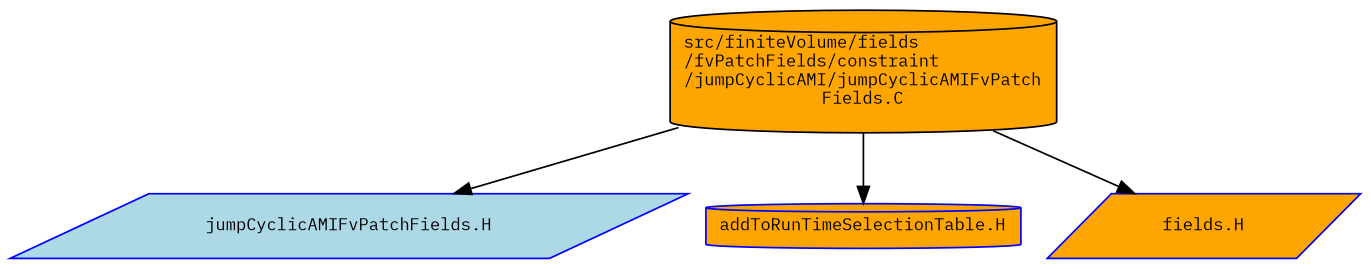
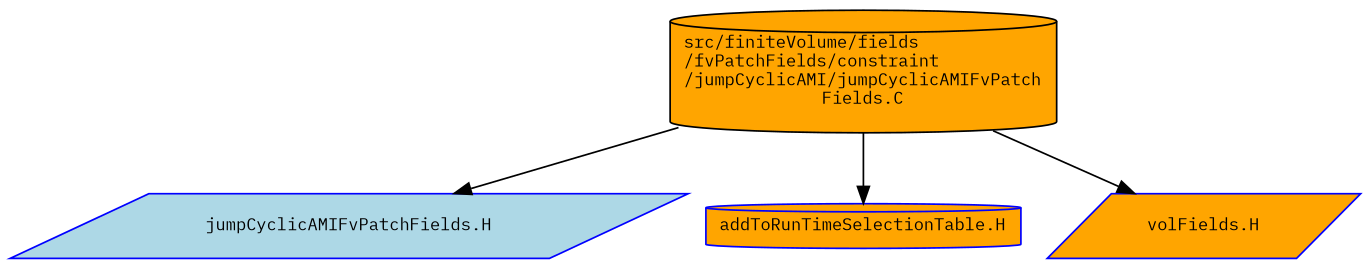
  digraph {
    fontname="IBM Plex Mono"
    node [color=blue fillcolor=orange fontname="IBM Plex Mono" fontsize=10 shape=cylinder style=filled]
    edge [color=black fontname="IBM Plex Mono" fontsize=10 labelfontname=Helvetica labelfontsize=10 style=solid]
    n1 [color=black fontcolor=black height=0.2 label="src/finiteVolume/fields\l/fvPatchFields/constraint\l/jumpCyclicAMI/jumpCyclicAMIFvPatch\lFields.C" width=0.4]
    n2 [height=0.2 label="jumpCyclicAMIFvPatchFields.H" shape=parallelogram width=0.4 fillcolor=lightblue]
    n3 [height=0.2 label="addToRunTimeSelectionTable.H" width=0.4]
-   n4 [height=0.2 label="fields.H" shape=parallelogram width=0.4]
+   n4 [height=0.2 label="volFields.H" shape=parallelogram width=0.4]
    n1 -> n2
    n1 -> n3
    n1 -> n4
  }
